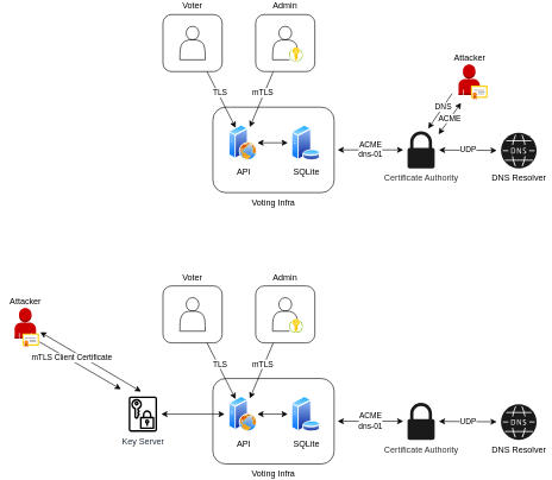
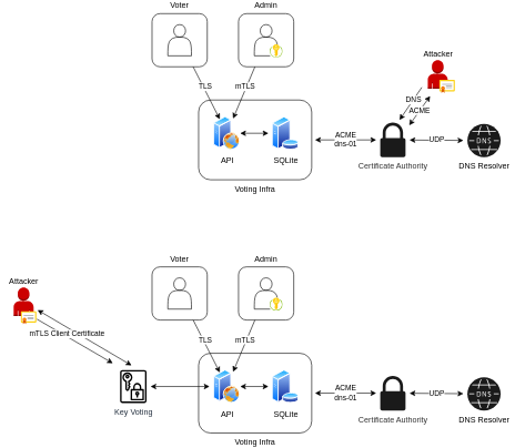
  <mxCell id="0" />
  <mxCell id="1" parent="0" />
  <mxCell id="2" value="&lt;div&gt;ACME&lt;/div&gt;&lt;div&gt;dns-01&lt;br&gt;&lt;/div&gt;" style="edgeStyle=none;rounded=0;orthogonalLoop=1;jettySize=auto;html=1;startArrow=classic;startFill=1;endArrow=classic;endFill=1;sourcePerimeterSpacing=5;targetPerimeterSpacing=6;" parent="1" source="3" target="5" edge="1"><mxGeometry relative="1" as="geometry" /></mxCell>
  <mxCell id="3" value="Voting Infra" style="rounded=1;whiteSpace=wrap;html=1;fillColor=none;fontColor=default;labelPosition=center;verticalLabelPosition=bottom;align=center;verticalAlign=top;" parent="1" vertex="1"><mxGeometry x="298" y="150" width="170" height="120" as="geometry" /></mxCell>
  <mxCell id="4" value="UDP" style="edgeStyle=none;rounded=0;orthogonalLoop=1;jettySize=auto;html=1;startArrow=classic;startFill=1;endArrow=classic;endFill=1;sourcePerimeterSpacing=6;targetPerimeterSpacing=6;spacingTop=0;" parent="1" source="5" target="21" edge="1"><mxGeometry relative="1" as="geometry" /></mxCell>
  <mxCell id="5" value="Certificate Authority" style="sketch=0;pointerEvents=1;shadow=0;dashed=0;html=1;labelPosition=center;verticalLabelPosition=bottom;verticalAlign=top;outlineConnect=0;align=center;shape=mxgraph.office.security.lock_protected;fillColor=#1A1A1A;fontColor=#333333;strokeColor=none;" parent="1" vertex="1"><mxGeometry x="571" y="184" width="38" height="52" as="geometry" /></mxCell>
  <mxCell id="6" style="edgeStyle=none;rounded=0;orthogonalLoop=1;jettySize=auto;html=1;endArrow=classic;endFill=1;targetPerimeterSpacing=0;sourcePerimeterSpacing=5;startArrow=classic;startFill=1;" parent="1" source="7" target="8" edge="1"><mxGeometry relative="1" as="geometry" /></mxCell>
  <mxCell id="7" value="SQLite" style="aspect=fixed;perimeter=ellipsePerimeter;html=1;align=center;shadow=0;dashed=0;spacingTop=3;image;image=img/lib/active_directory/database_server.svg;" parent="1" vertex="1"><mxGeometry x="408" y="175" width="41" height="50" as="geometry" /></mxCell>
  <mxCell id="8" value="API" style="aspect=fixed;perimeter=ellipsePerimeter;html=1;align=center;shadow=0;dashed=0;spacingTop=3;image;image=img/lib/active_directory/web_server.svg;" parent="1" vertex="1"><mxGeometry x="320.5" y="175" width="40" height="50" as="geometry" /></mxCell>
  <mxCell id="9" value="" style="group" parent="1" vertex="1" connectable="0"><mxGeometry x="358" y="20" width="83" height="80" as="geometry" /></mxCell>
  <mxCell id="10" value="Admin" style="rounded=1;whiteSpace=wrap;html=1;fillColor=none;fontColor=default;labelPosition=center;verticalLabelPosition=top;align=center;verticalAlign=bottom;spacingBottom=3;" parent="9" vertex="1"><mxGeometry width="83" height="80" as="geometry" /></mxCell>
  <mxCell id="11" value="" style="shape=actor;whiteSpace=wrap;html=1;fontColor=default;fillColor=none;labelPosition=center;verticalLabelPosition=bottom;align=center;verticalAlign=top;" parent="9" vertex="1"><mxGeometry x="23.75" y="16.5" width="35.5" height="47" as="geometry" /></mxCell>
  <mxCell id="12" value="" style="sketch=0;aspect=fixed;html=1;points=[];align=center;image;fontSize=12;image=img/lib/mscae/Key_Vaults.svg;strokeColor=default;fillColor=#000000;imageBackground=default;" parent="9" vertex="1"><mxGeometry x="47.5" y="46.5" width="19.2" height="20" as="geometry" /></mxCell>
  <mxCell id="13" value="" style="group" parent="1" vertex="1" connectable="0"><mxGeometry x="228" y="20" width="83" height="80" as="geometry" /></mxCell>
  <mxCell id="14" value="Voter" style="rounded=1;whiteSpace=wrap;html=1;fillColor=none;fontColor=default;labelPosition=center;verticalLabelPosition=top;align=center;verticalAlign=bottom;spacingBottom=3;" parent="13" vertex="1"><mxGeometry width="83" height="80" as="geometry" /></mxCell>
  <mxCell id="15" value="" style="shape=actor;whiteSpace=wrap;html=1;fontColor=default;fillColor=none;labelPosition=center;verticalLabelPosition=bottom;align=center;verticalAlign=top;" parent="13" vertex="1"><mxGeometry x="23.75" y="16.5" width="35.5" height="47" as="geometry" /></mxCell>
  <mxCell id="16" value="TLS" style="rounded=0;orthogonalLoop=1;jettySize=auto;html=1;" parent="1" source="14" target="8" edge="1"><mxGeometry x="-0.209" y="3" relative="1" as="geometry"><mxPoint as="offset" /></mxGeometry></mxCell>
  <mxCell id="17" value="mTLS" style="edgeStyle=none;rounded=0;orthogonalLoop=1;jettySize=auto;html=1;" parent="1" source="10" target="8" edge="1"><mxGeometry x="-0.211" y="-2" relative="1" as="geometry"><mxPoint as="offset" /></mxGeometry></mxCell>
  <mxCell id="18" value="ACME" style="edgeStyle=none;rounded=0;orthogonalLoop=1;jettySize=auto;html=1;startArrow=classic;startFill=1;endArrow=classic;endFill=1;sourcePerimeterSpacing=11;targetPerimeterSpacing=0;" parent="1" edge="1"><mxGeometry relative="1" as="geometry"><mxPoint x="646" y="144" as="sourcePoint" /><mxPoint x="614.571" y="188" as="targetPoint" /></mxGeometry></mxCell>
  <mxCell id="19" value="DNS" style="edgeStyle=none;rounded=0;orthogonalLoop=1;jettySize=auto;html=1;startArrow=none;startFill=0;endArrow=classic;endFill=1;sourcePerimeterSpacing=8;targetPerimeterSpacing=6;" parent="1" edge="1"><mxGeometry x="-0.213" relative="1" as="geometry"><mxPoint x="600" y="180" as="targetPoint" /><mxPoint x="633.5" y="130.9" as="sourcePoint" /><mxPoint as="offset" /></mxGeometry></mxCell>
  <mxCell id="20" value="Attacker" style="outlineConnect=0;dashed=0;verticalLabelPosition=top;verticalAlign=bottom;align=center;html=1;shape=mxgraph.aws3.user;fillColor=#CC0000;gradientColor=none;strokeColor=default;labelPosition=center;" parent="1" vertex="1"><mxGeometry x="642.5" y="90" width="30" height="43" as="geometry" /></mxCell>
  <mxCell id="21" value="DNS Resolver" style="sketch=0;pointerEvents=1;shadow=0;dashed=0;html=1;strokeColor=none;fillColor=#1A1A1A;labelPosition=center;verticalLabelPosition=bottom;verticalAlign=top;align=center;outlineConnect=0;shape=mxgraph.veeam2.dns;" parent="1" vertex="1"><mxGeometry x="702" y="186" width="50" height="50" as="geometry" /></mxCell>
  <mxCell id="22" value="" style="sketch=0;aspect=fixed;html=1;points=[];align=center;image;fontSize=12;image=img/lib/mscae/Certificate.svg;fontColor=default;fillColor=none;" parent="1" vertex="1"><mxGeometry x="660" y="120" width="23.81" height="20" as="geometry" /></mxCell>
  <mxCell id="23" value="&lt;div&gt;ACME&lt;/div&gt;&lt;div&gt;dns-01&lt;br&gt;&lt;/div&gt;" style="edgeStyle=none;rounded=0;orthogonalLoop=1;jettySize=auto;html=1;startArrow=classic;startFill=1;endArrow=classic;endFill=1;sourcePerimeterSpacing=5;targetPerimeterSpacing=6;" parent="1" source="24" target="26" edge="1"><mxGeometry relative="1" as="geometry" /></mxCell>
  <mxCell id="24" value="Voting Infra" style="rounded=1;whiteSpace=wrap;html=1;fillColor=none;fontColor=default;labelPosition=center;verticalLabelPosition=bottom;align=center;verticalAlign=top;" parent="1" vertex="1"><mxGeometry x="298" y="531" width="170" height="120" as="geometry" /></mxCell>
  <mxCell id="25" value="UDP" style="edgeStyle=none;rounded=0;orthogonalLoop=1;jettySize=auto;html=1;startArrow=classic;startFill=1;endArrow=classic;endFill=1;sourcePerimeterSpacing=6;targetPerimeterSpacing=6;spacingTop=0;" parent="1" source="26" target="42" edge="1"><mxGeometry relative="1" as="geometry" /></mxCell>
  <mxCell id="26" value="Certificate Authority" style="sketch=0;pointerEvents=1;shadow=0;dashed=0;html=1;labelPosition=center;verticalLabelPosition=bottom;verticalAlign=top;outlineConnect=0;align=center;shape=mxgraph.office.security.lock_protected;fillColor=#1A1A1A;fontColor=#333333;strokeColor=none;" parent="1" vertex="1"><mxGeometry x="571" y="565" width="38" height="52" as="geometry" /></mxCell>
  <mxCell id="27" style="edgeStyle=none;rounded=0;orthogonalLoop=1;jettySize=auto;html=1;endArrow=classic;endFill=1;targetPerimeterSpacing=0;sourcePerimeterSpacing=5;startArrow=classic;startFill=1;" parent="1" source="28" target="29" edge="1"><mxGeometry relative="1" as="geometry" /></mxCell>
  <mxCell id="28" value="SQLite" style="aspect=fixed;perimeter=ellipsePerimeter;html=1;align=center;shadow=0;dashed=0;spacingTop=3;image;image=img/lib/active_directory/database_server.svg;" parent="1" vertex="1"><mxGeometry x="408" y="556" width="41" height="50" as="geometry" /></mxCell>
  <mxCell id="29" value="API" style="aspect=fixed;perimeter=ellipsePerimeter;html=1;align=center;shadow=0;dashed=0;spacingTop=3;image;image=img/lib/active_directory/web_server.svg;" parent="1" vertex="1"><mxGeometry x="320.5" y="556" width="40" height="50" as="geometry" /></mxCell>
  <mxCell id="30" value="" style="group" parent="1" vertex="1" connectable="0"><mxGeometry x="358" y="401" width="83" height="80" as="geometry" /></mxCell>
  <mxCell id="31" value="Admin" style="rounded=1;whiteSpace=wrap;html=1;fillColor=none;fontColor=default;labelPosition=center;verticalLabelPosition=top;align=center;verticalAlign=bottom;spacingBottom=3;" parent="30" vertex="1"><mxGeometry width="83" height="80" as="geometry" /></mxCell>
  <mxCell id="32" value="" style="shape=actor;whiteSpace=wrap;html=1;fontColor=default;fillColor=none;labelPosition=center;verticalLabelPosition=bottom;align=center;verticalAlign=top;" parent="30" vertex="1"><mxGeometry x="23.75" y="16.5" width="35.5" height="47" as="geometry" /></mxCell>
  <mxCell id="33" value="" style="sketch=0;aspect=fixed;html=1;points=[];align=center;image;fontSize=12;image=img/lib/mscae/Key_Vaults.svg;strokeColor=default;fillColor=#000000;imageBackground=default;" parent="30" vertex="1"><mxGeometry x="47.5" y="46.5" width="19.2" height="20" as="geometry" /></mxCell>
  <mxCell id="34" value="" style="group" parent="1" vertex="1" connectable="0"><mxGeometry x="228" y="401" width="83" height="80" as="geometry" /></mxCell>
  <mxCell id="35" value="Voter" style="rounded=1;whiteSpace=wrap;html=1;fillColor=none;fontColor=default;labelPosition=center;verticalLabelPosition=top;align=center;verticalAlign=bottom;spacingBottom=3;" parent="34" vertex="1"><mxGeometry width="83" height="80" as="geometry" /></mxCell>
  <mxCell id="36" value="" style="shape=actor;whiteSpace=wrap;html=1;fontColor=default;fillColor=none;labelPosition=center;verticalLabelPosition=bottom;align=center;verticalAlign=top;" parent="34" vertex="1"><mxGeometry x="23.75" y="16.5" width="35.5" height="47" as="geometry" /></mxCell>
  <mxCell id="37" value="TLS" style="rounded=0;orthogonalLoop=1;jettySize=auto;html=1;" parent="1" source="35" target="29" edge="1"><mxGeometry x="-0.209" y="3" relative="1" as="geometry"><mxPoint as="offset" /></mxGeometry></mxCell>
  <mxCell id="38" value="mTLS" style="edgeStyle=none;rounded=0;orthogonalLoop=1;jettySize=auto;html=1;" parent="1" source="31" target="29" edge="1"><mxGeometry x="-0.211" y="-2" relative="1" as="geometry"><mxPoint as="offset" /></mxGeometry></mxCell>
  <mxCell id="39" style="edgeStyle=none;rounded=0;orthogonalLoop=1;jettySize=auto;html=1;startArrow=classic;startFill=1;endArrow=classic;endFill=1;sourcePerimeterSpacing=6;targetPerimeterSpacing=6;" parent="1" source="41" edge="1"><mxGeometry relative="1" as="geometry"><mxPoint x="197.196" y="549.253" as="targetPoint" /></mxGeometry></mxCell>
  <mxCell id="40" value="mTLS Client Certificate" style="edgeStyle=none;rounded=0;orthogonalLoop=1;jettySize=auto;html=1;startArrow=none;startFill=0;endArrow=classic;endFill=1;sourcePerimeterSpacing=6;targetPerimeterSpacing=6;" parent="1" edge="1"><mxGeometry x="-0.24" y="3" relative="1" as="geometry"><mxPoint x="169" y="546" as="targetPoint" /><mxPoint x="55" y="479.711" as="sourcePoint" /><mxPoint as="offset" /></mxGeometry></mxCell>
  <mxCell id="41" value="Attacker" style="outlineConnect=0;dashed=0;verticalLabelPosition=top;verticalAlign=bottom;align=center;html=1;shape=mxgraph.aws3.user;fillColor=#CC0000;gradientColor=none;strokeColor=default;labelPosition=center;" parent="1" vertex="1"><mxGeometry x="20" y="432" width="30" height="43" as="geometry" /></mxCell>
  <mxCell id="42" value="DNS Resolver" style="sketch=0;pointerEvents=1;shadow=0;dashed=0;html=1;strokeColor=none;fillColor=#1A1A1A;labelPosition=center;verticalLabelPosition=bottom;verticalAlign=top;align=center;outlineConnect=0;shape=mxgraph.veeam2.dns;" parent="1" vertex="1"><mxGeometry x="702" y="567" width="50" height="50" as="geometry" /></mxCell>
  <mxCell id="43" style="edgeStyle=none;rounded=0;orthogonalLoop=1;jettySize=auto;html=1;startArrow=classic;startFill=1;endArrow=classic;endFill=1;sourcePerimeterSpacing=6;targetPerimeterSpacing=6;" parent="1" source="44" target="29" edge="1"><mxGeometry relative="1" as="geometry" /></mxCell>
- <mxCell id="44" value="Key Server" style="sketch=0;outlineConnect=0;fontColor=#232F3E;gradientColor=none;fillColor=#000000;strokeColor=none;dashed=0;verticalLabelPosition=bottom;verticalAlign=top;align=center;html=1;fontSize=12;fontStyle=0;aspect=fixed;pointerEvents=1;shape=mxgraph.aws4.data_encryption_key;" parent="1" vertex="1"><mxGeometry x="180" y="556" width="39.74" height="50" as="geometry" /></mxCell>
+ <mxCell id="44" value="Key Voting" style="sketch=0;outlineConnect=0;fontColor=#232F3E;gradientColor=none;fillColor=#000000;strokeColor=none;dashed=0;verticalLabelPosition=bottom;verticalAlign=top;align=center;html=1;fontSize=12;fontStyle=0;aspect=fixed;pointerEvents=1;shape=mxgraph.aws4.data_encryption_key;" parent="1" vertex="1"><mxGeometry x="180" y="556" width="39.74" height="50" as="geometry" /></mxCell>
  <mxCell id="45" value="" style="sketch=0;aspect=fixed;html=1;points=[];align=center;image;fontSize=12;image=img/lib/mscae/Certificate.svg;fontColor=default;fillColor=none;" parent="1" vertex="1"><mxGeometry x="31" y="468" width="23.81" height="20" as="geometry" /></mxCell>
